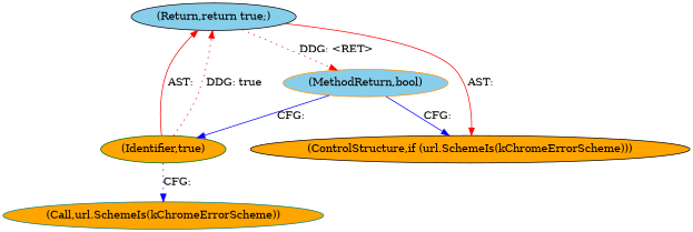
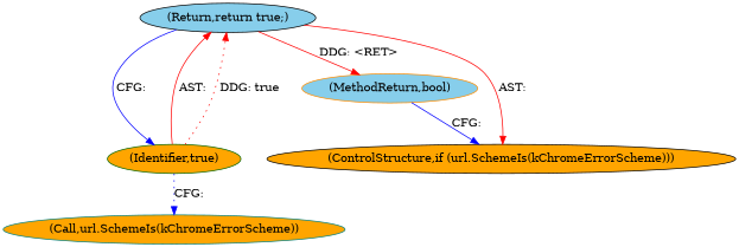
  digraph {
    node [color=black fillcolor=orange style=filled]
    edge [color=red style=solid]
    n1 [fillcolor=skyblue label="(Return,return true;)"]
    n2 [color=darkgreen label="(Identifier,true)"]
    n3 [color=darkorange fillcolor=skyblue label="(MethodReturn,bool)"]
    n4 [label="(ControlStructure,if (url.SchemeIs(kChromeErrorScheme)))"]
    n5 [color=teal label="(Call,url.SchemeIs(kChromeErrorScheme))"]
-   n3 -> n2 [color=blue label="CFG: "]
-   n1 -> n3 [label="DDG: <RET>" style=dotted]
+   n1 -> n2 [color=blue label="CFG: "]
+   n1 -> n3 [label="DDG: <RET>"]
    n1 -> n4 [label="AST: "]
    n2 -> n1 [label="AST: "]
    n2 -> n1 [label="DDG: true" style=dotted]
    n2 -> n5 [color=blue label="CFG: " style=dotted]
    n3 -> n4 [color=blue label="CFG: "]
  }
